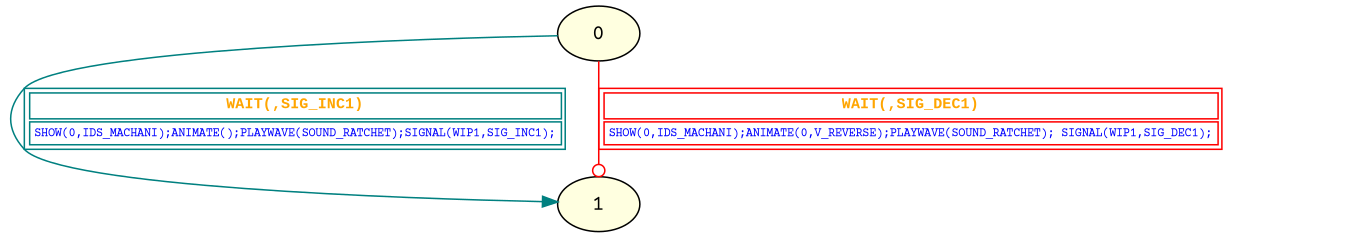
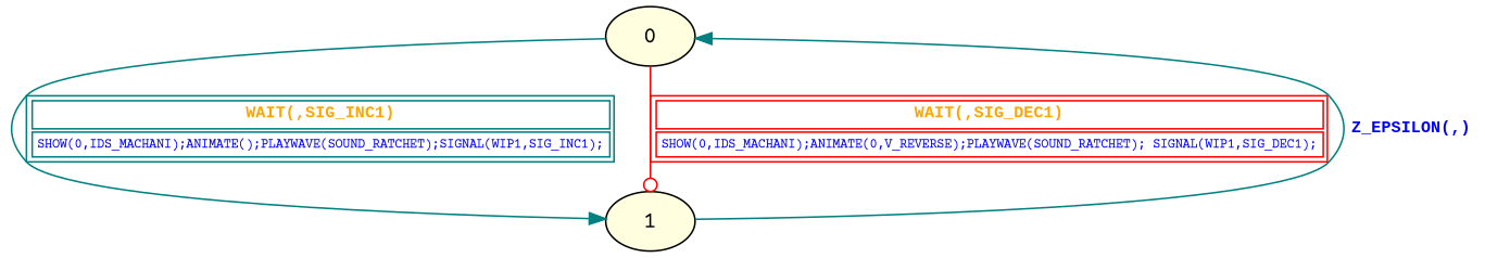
  digraph {
    fontname="Courier Prime"
    node [shape=oval style=filled fillcolor=lightyellow fontname="Courier Prime"]
    edge [fontcolor=orange color=teal arrowhead=normal fontname="Courier Prime"]
    0
    1
    0 -> 1 [label=< <table border="1"><tr><td><font face="Courier New" point-size="10"><b>WAIT(,SIG_INC1)<br align="left"/></b></font></td></tr> <tr><td><font point-size="8" color ="blue">SHOW(0,IDS_MACHANI);ANIMATE();PLAYWAVE(SOUND_RATCHET);SIGNAL(WIP1,SIG_INC1);<br align="left"/></font></td></tr></table>>]
    0 -> 1 [label=< <table border="1"><tr><td><font face="Courier New" point-size="10"><b>WAIT(,SIG_DEC1)<br align="left"/></b></font></td></tr> <tr><td><font point-size="8" color ="blue">SHOW(0,IDS_MACHANI);ANIMATE(0,V_REVERSE);PLAYWAVE(SOUND_RATCHET); SIGNAL(WIP1,SIG_DEC1);<br align="left"/></font></td></tr></table>> color=red arrowhead=odot]
+   1 -> 0 [fontcolor=blue label=< <table border="0"><tr><td><font face="Courier New" point-size="10"><b>Z_EPSILON(,)<br align="left"/></b></font></td></tr> </table>>]
  }
